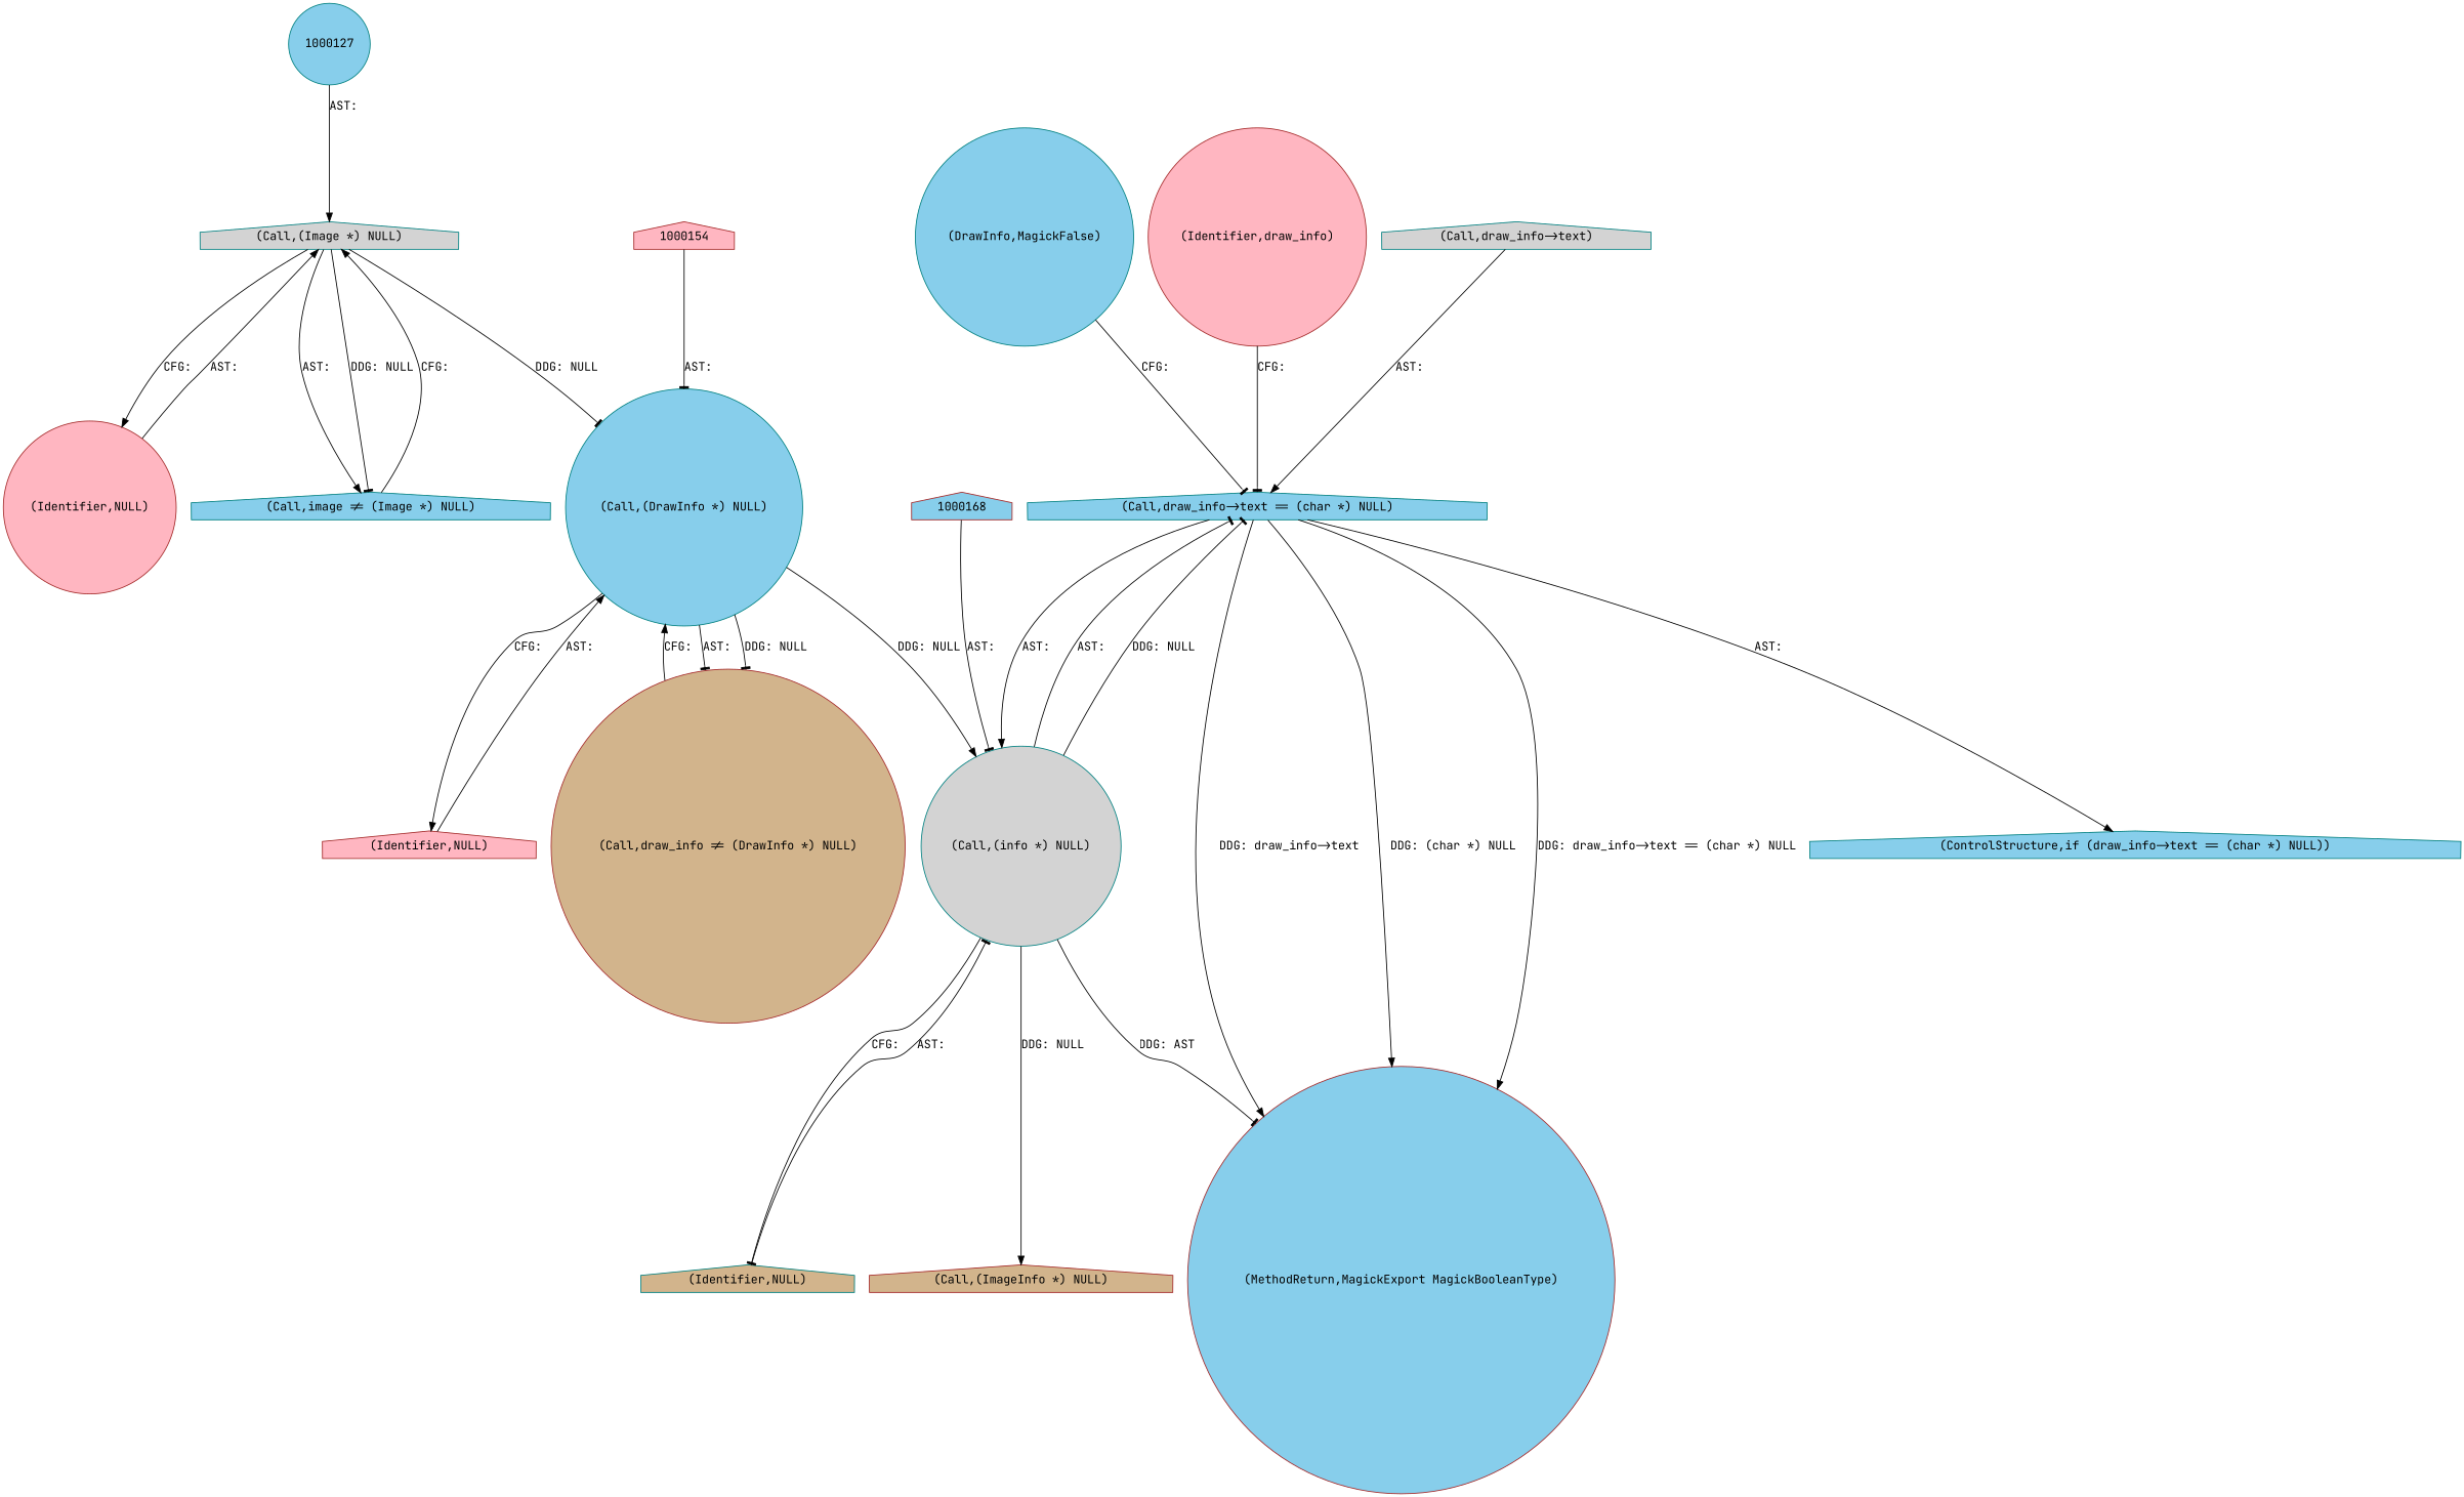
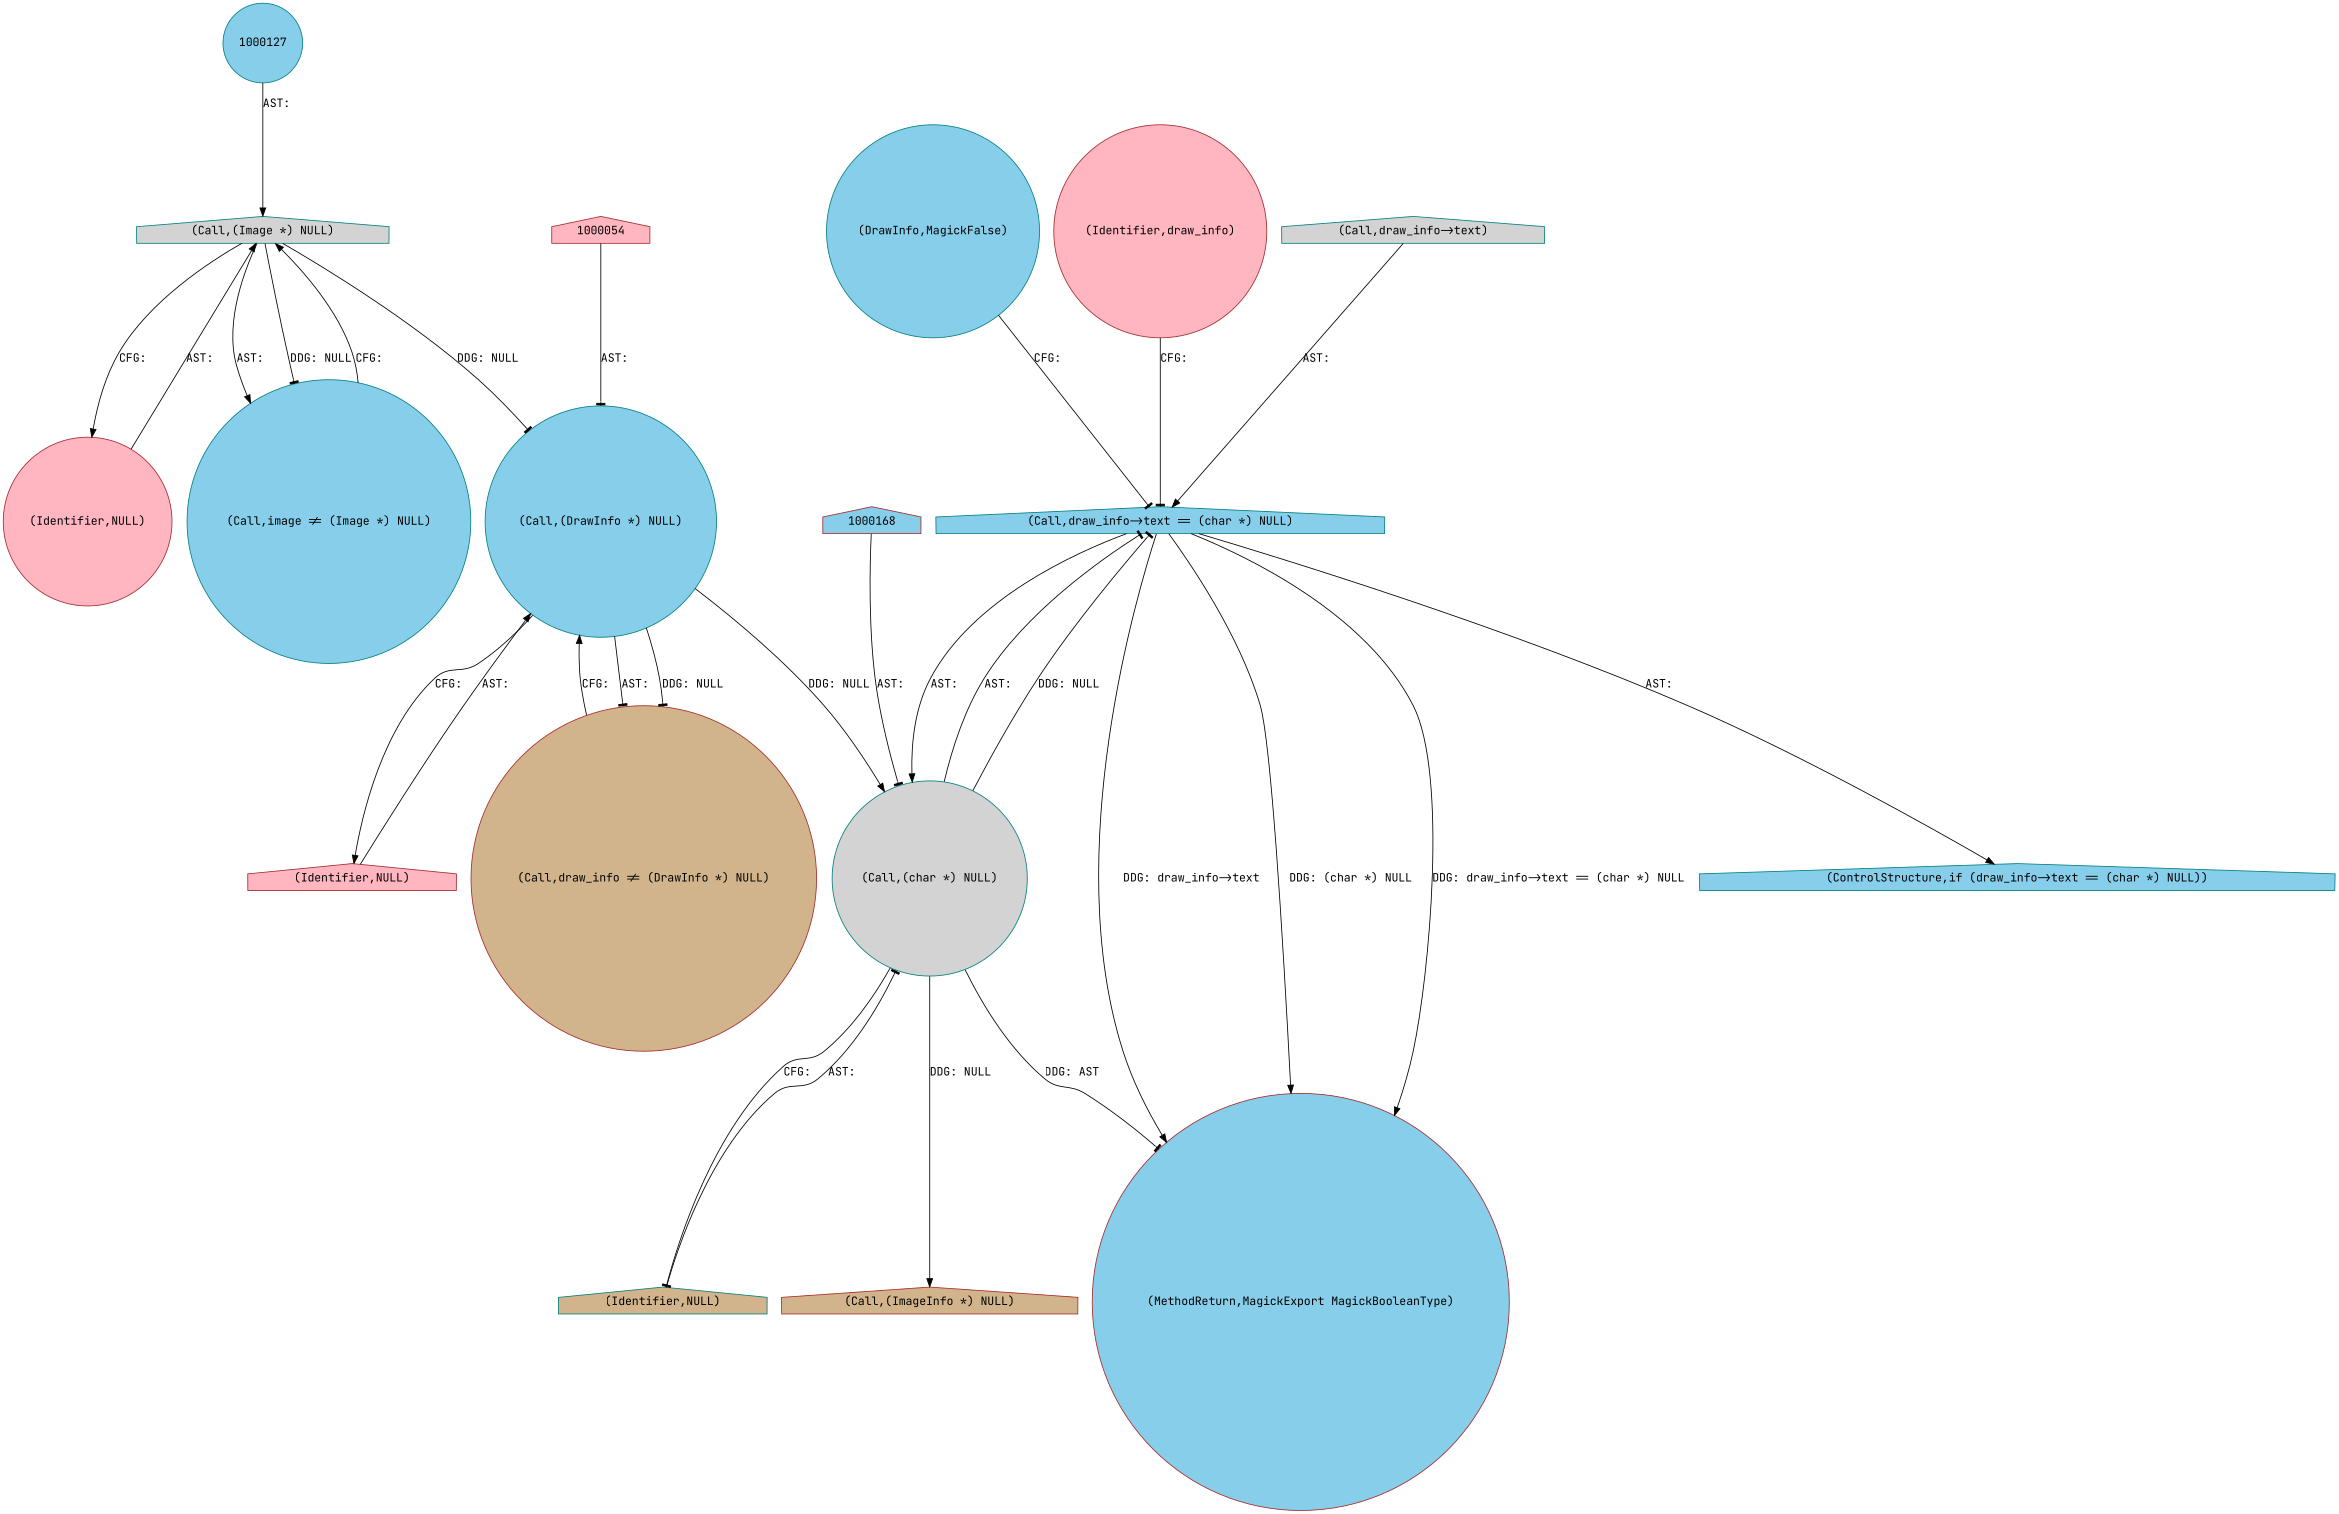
  digraph {
    fontname="JetBrains Mono"
    node [color=teal fillcolor=skyblue fontname="JetBrains Mono" shape=house style=filled]
    edge [arrowhead=normal fontname="JetBrains Mono"]
    n1 [label="(Call,draw_info->text == (char *) NULL)"]
-   n2 [fillcolor=lightgrey label="(Call,(info *) NULL)" shape=circle]
+   n2 [fillcolor=lightgrey label="(Call,(char *) NULL)" shape=circle]
    n3 [color=brown label="(MethodReturn,MagickExport MagickBooleanType)" shape=circle]
    n4 [label="(ControlStructure,if (draw_info->text == (char *) NULL))"]
    n5 [fillcolor=tan label="(Identifier,NULL)"]
    n6 [color=brown fillcolor=tan label="(Call,(ImageInfo *) NULL)"]
    n7 [label="(Call,(DrawInfo *) NULL)" shape=circle]
    n8 [color=brown fillcolor=tan label="(Call,draw_info != (DrawInfo *) NULL)" shape=circle]
    n9 [color=brown fillcolor=lightpink label="(Identifier,NULL)"]
    n10 [fillcolor=lightgrey label="(Call,(Image *) NULL)"]
-   n11 [label="(Call,image != (Image *) NULL)"]
+   n11 [label="(Call,image != (Image *) NULL)" shape=circle]
    n12 [color=brown fillcolor=lightpink label="(Identifier,NULL)" shape=circle]
    n13 [label="(DrawInfo,MagickFalse)" shape=circle]
    n14 [color=brown fillcolor=lightpink label="(Identifier,draw_info)" shape=circle]
    n15 [fillcolor=lightgrey label="(Call,draw_info->text)"]
    1000168 [color=brown]
-   1000154 [color=brown fillcolor=lightpink]
+   1000154 [color=brown fillcolor=lightpink label=1000054]
    1000127 [shape=circle]
    n1 -> n2 [label="AST: "]
    n1 -> n3 [label="DDG: draw_info->text"]
    n1 -> n3 [label="DDG: (char *) NULL"]
    n1 -> n3 [label="DDG: draw_info->text == (char *) NULL"]
    n1 -> n4 [label="AST: "]
    n2 -> n1 [arrowhead=tee label="AST: "]
    n2 -> n1 [arrowhead=tee label="DDG: NULL"]
    n2 -> n3 [arrowhead=tee label="DDG: AST"]
    n2 -> n5 [arrowhead=tee label="CFG: "]
    n2 -> n6 [label="DDG: NULL"]
    n5 -> n2 [arrowhead=tee label="AST: "]
    n7 -> n2 [label="DDG: NULL"]
    n7 -> n8 [arrowhead=tee label="AST: "]
    n7 -> n8 [arrowhead=tee label="DDG: NULL"]
    n7 -> n9 [label="CFG: "]
    n8 -> n7 [label="CFG: "]
    n9 -> n7 [label="AST: "]
    n10 -> n7 [arrowhead=tee label="DDG: NULL"]
    n10 -> n11 [label="AST: "]
    n10 -> n11 [arrowhead=tee label="DDG: NULL"]
    n10 -> n12 [label="CFG: "]
    n11 -> n10 [label="CFG: "]
    n12 -> n10 [label="AST: "]
    n13 -> n1 [arrowhead=tee label="CFG: "]
    n14 -> n1 [arrowhead=tee label="CFG: "]
    n15 -> n1 [label="AST: "]
    1000168 -> n2 [arrowhead=tee label="AST: "]
    1000154 -> n7 [arrowhead=tee label="AST: "]
    1000127 -> n10 [label="AST: "]
  }
